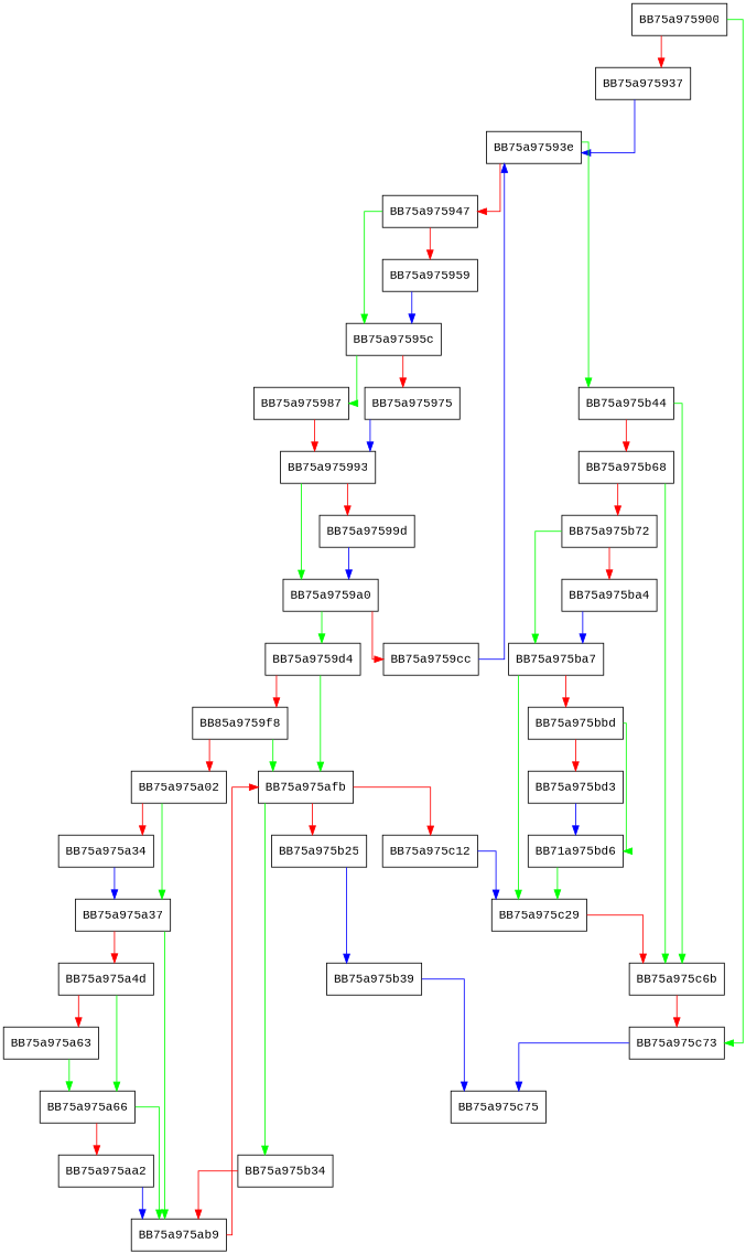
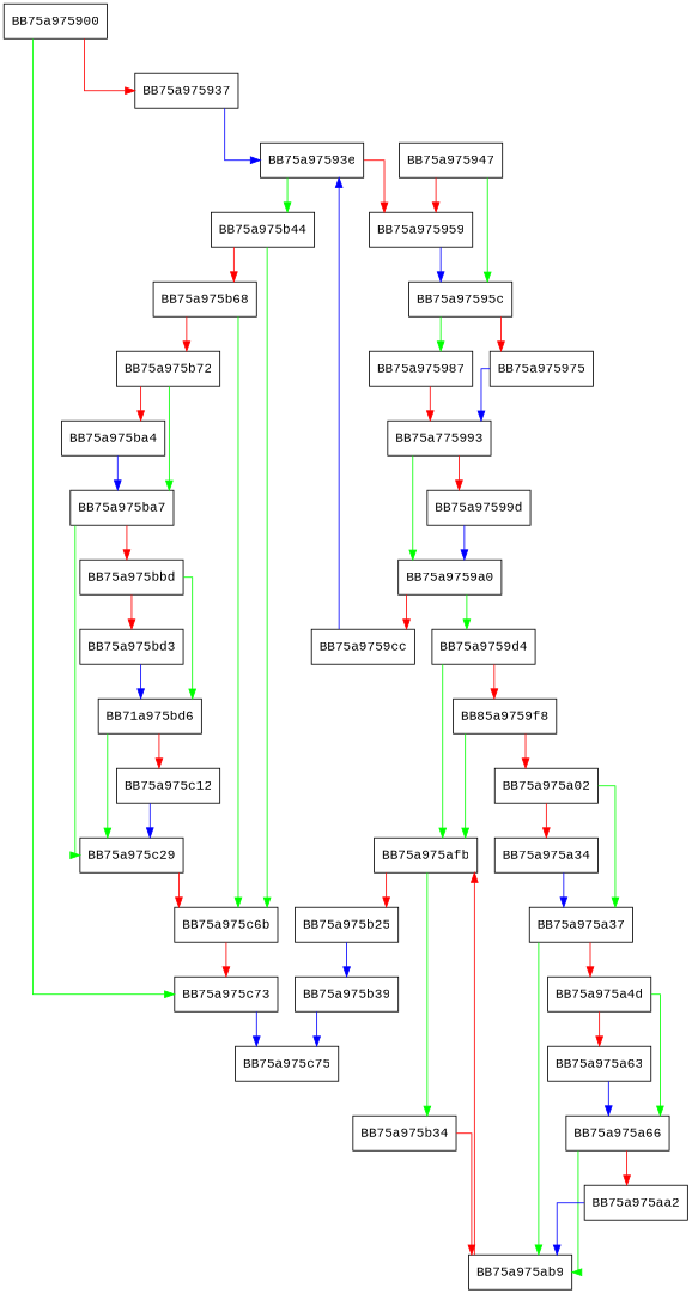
  digraph {
    fontname="Liberation Mono"
    splines=ortho
    node [fontname="Liberation Mono" shape=box]
    edge [color=red fontname="Liberation Mono"]
    BB75a975900
    BB75a975c73
    BB75a975937
    BB75a975c75
    BB75a97593e
    BB75a975b44
    BB75a975947
    BB75a975c6b
    BB75a975b68
    BB75a97595c
    BB75a975959
    BB75a975b72
    BB75a975987
    BB75a975975
-   BB75a975993
+   BB75a975993 [label=BB75a775993]
    BB75a9759a0
    BB75a97599d
    BB75a9759d4
    BB75a9759cc
    BB75a975afb
    n21 [label=BB85a9759f8]
    BB75a975b34
    BB75a975b25
    BB75a975a02
    BB75a975ab9
    BB75a975b39
    BB75a975a37
    BB75a975a34
    BB75a975a4d
    BB75a975a66
    BB75a975a63
    BB75a975aa2
    BB75a975ba7
    BB75a975ba4
    BB75a975c29
    BB75a975bbd
    n37 [label=BB71a975bd6]
    BB75a975bd3
    BB75a975c12
    BB75a975900 -> BB75a975c73 [color=green]
    BB75a975900 -> BB75a975937
    BB75a975c73 -> BB75a975c75 [color=blue]
    BB75a975937 -> BB75a97593e [color=blue]
    BB75a97593e -> BB75a975b44 [color=green]
-   BB75a97593e -> BB75a975947
+   BB75a97593e -> BB75a975959
    BB75a975b44 -> BB75a975c6b [color=green]
    BB75a975b44 -> BB75a975b68
    BB75a975947 -> BB75a97595c [color=green]
    BB75a975947 -> BB75a975959
    BB75a975c6b -> BB75a975c73
    BB75a975b68 -> BB75a975c6b [color=green]
    BB75a975b68 -> BB75a975b72
    BB75a97595c -> BB75a975987 [color=green]
    BB75a97595c -> BB75a975975
    BB75a975959 -> BB75a97595c [color=blue]
    BB75a975b72 -> BB75a975ba7 [color=green]
    BB75a975b72 -> BB75a975ba4
    BB75a975987 -> BB75a975993
    BB75a975975 -> BB75a975993 [color=blue]
    BB75a975993 -> BB75a9759a0 [color=green]
    BB75a975993 -> BB75a97599d
    BB75a9759a0 -> BB75a9759d4 [color=green]
    BB75a9759a0 -> BB75a9759cc
    BB75a97599d -> BB75a9759a0 [color=blue]
    BB75a9759d4 -> BB75a975afb [color=green]
    BB75a9759d4 -> n21
    BB75a9759cc -> BB75a97593e [color=blue]
    BB75a975afb -> BB75a975b34 [color=green]
    BB75a975afb -> BB75a975b25
    n21 -> BB75a975afb [color=green]
    n21 -> BB75a975a02
    BB75a975b34 -> BB75a975ab9
    BB75a975b25 -> BB75a975b39 [color=blue]
    BB75a975a02 -> BB75a975a37 [color=green]
    BB75a975a02 -> BB75a975a34
    BB75a975ab9 -> BB75a975afb
    BB75a975b39 -> BB75a975c75 [color=blue]
    BB75a975a37 -> BB75a975ab9 [color=green]
    BB75a975a37 -> BB75a975a4d
    BB75a975a34 -> BB75a975a37 [color=blue]
    BB75a975a4d -> BB75a975a66 [color=green]
    BB75a975a4d -> BB75a975a63
    BB75a975a66 -> BB75a975ab9 [color=green]
    BB75a975a66 -> BB75a975aa2
-   BB75a975a63 -> BB75a975a66 [color=green]
+   BB75a975a63 -> BB75a975a66 [color=blue]
    BB75a975aa2 -> BB75a975ab9 [color=blue]
    BB75a975ba7 -> BB75a975c29 [color=green]
    BB75a975ba7 -> BB75a975bbd
    BB75a975ba4 -> BB75a975ba7 [color=blue]
    BB75a975c29 -> BB75a975c6b
    BB75a975bbd -> n37 [color=green]
    BB75a975bbd -> BB75a975bd3
    n37 -> BB75a975c29 [color=green]
-   BB75a975afb -> BB75a975c12
+   n37 -> BB75a975c12
    BB75a975bd3 -> n37 [color=blue]
    BB75a975c12 -> BB75a975c29 [color=blue]
  }
